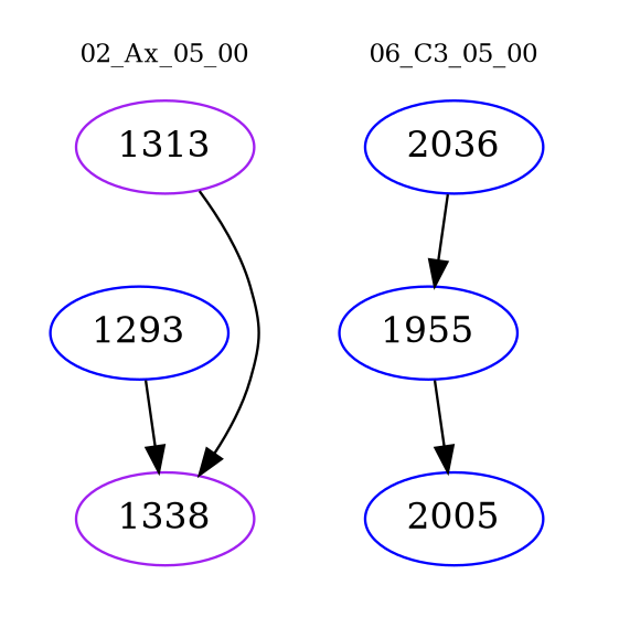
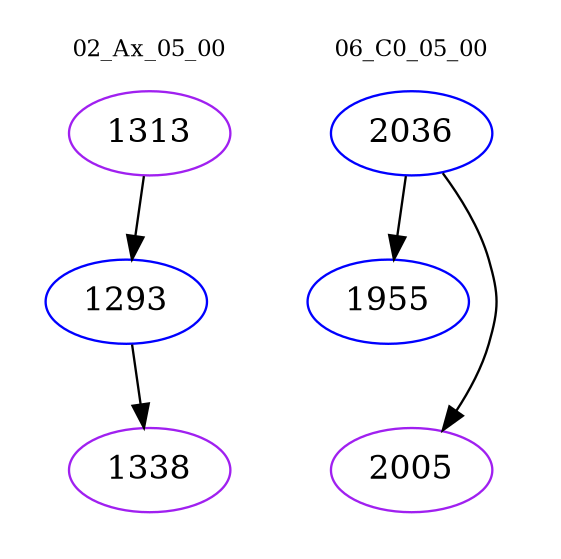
  digraph {
    node [color=blue]
    edge [color=black]
    n1 [color=purple label=1313]
    n2 [label=1293]
    n3 [color=purple label=1338]
    n4 [label=2036]
    n5 [label=1955]
-   n6 [label=2005]
+   n6 [color=purple label=2005]
    subgraph cluster_1 {
      color=white
      fontsize=10
      label="02_Ax_05_00"
      n1
      n2
      n3
    }
    subgraph cluster_2 {
      color=white
      fontsize=10
-     label="06_C3_05_00"
+     label="06_C0_05_00"
      n4
      n5
      n6
    }
-   n1 -> n3
+   n1 -> n2
    n2 -> n3
    n4 -> n5
-   n5 -> n6
+   n4 -> n6
  }
